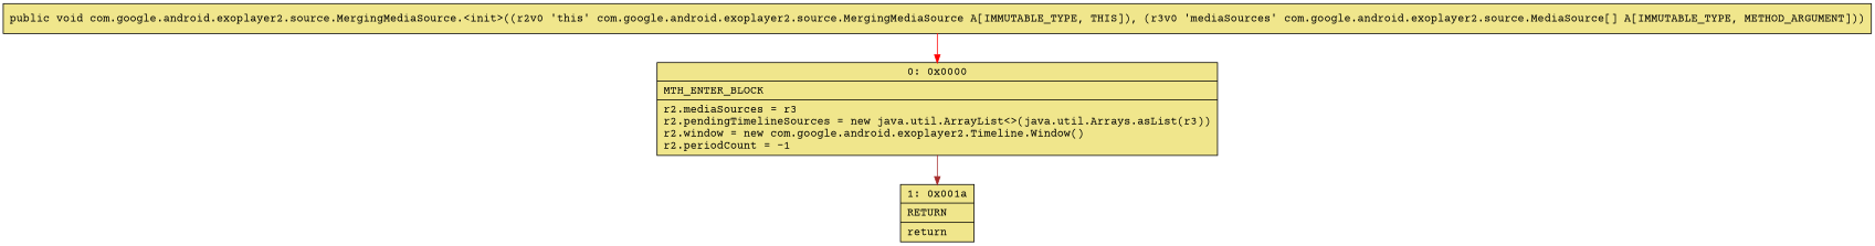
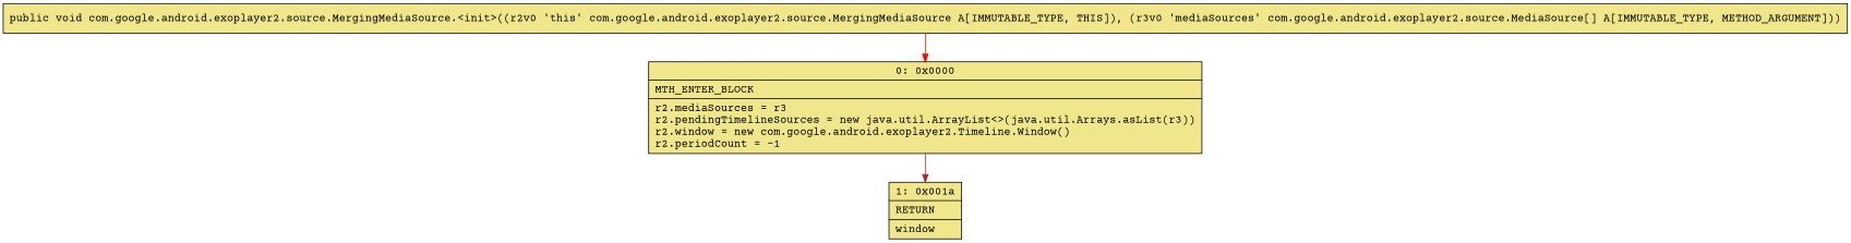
  digraph {
    fontname="Courier Prime"
    node [shape=record style=filled fillcolor=khaki fontname="Courier Prime"]
    edge [fontname="Courier Prime"]
    n1 [label="{0\:\ 0x0000|MTH_ENTER_BLOCK\l|r2.mediaSources = r3\lr2.pendingTimelineSources = new java.util.ArrayList\<\>(java.util.Arrays.asList(r3))\lr2.window = new com.google.android.exoplayer2.Timeline.Window()\lr2.periodCount = \-1\l}"]
-   n2 [label="{1\:\ 0x001a|RETURN\l|return\l}"]
+   n2 [label="{1\:\ 0x001a|RETURN\l|window\l}"]
    n3 [label="{public void com.google.android.exoplayer2.source.MergingMediaSource.\<init\>((r2v0 'this' com.google.android.exoplayer2.source.MergingMediaSource A[IMMUTABLE_TYPE, THIS]), (r3v0 'mediaSources' com.google.android.exoplayer2.source.MediaSource[] A[IMMUTABLE_TYPE, METHOD_ARGUMENT])) }"]
    n1 -> n2 [color=brown]
    n3 -> n1 [color=red]
  }
